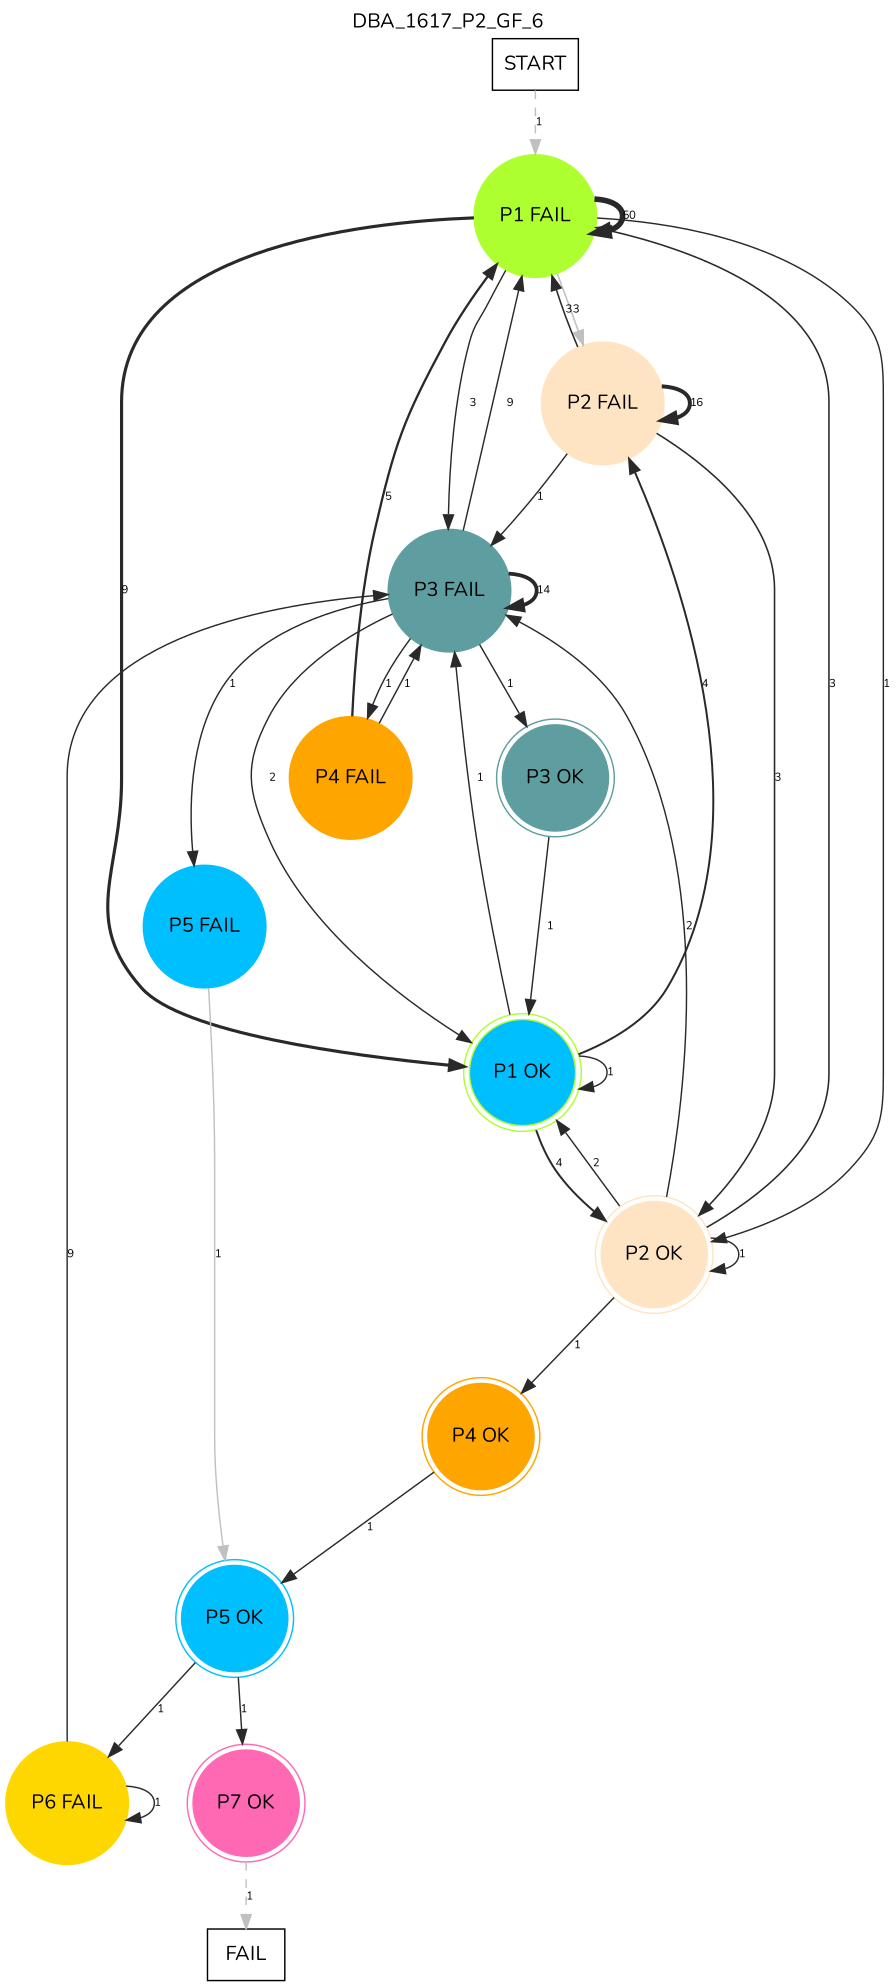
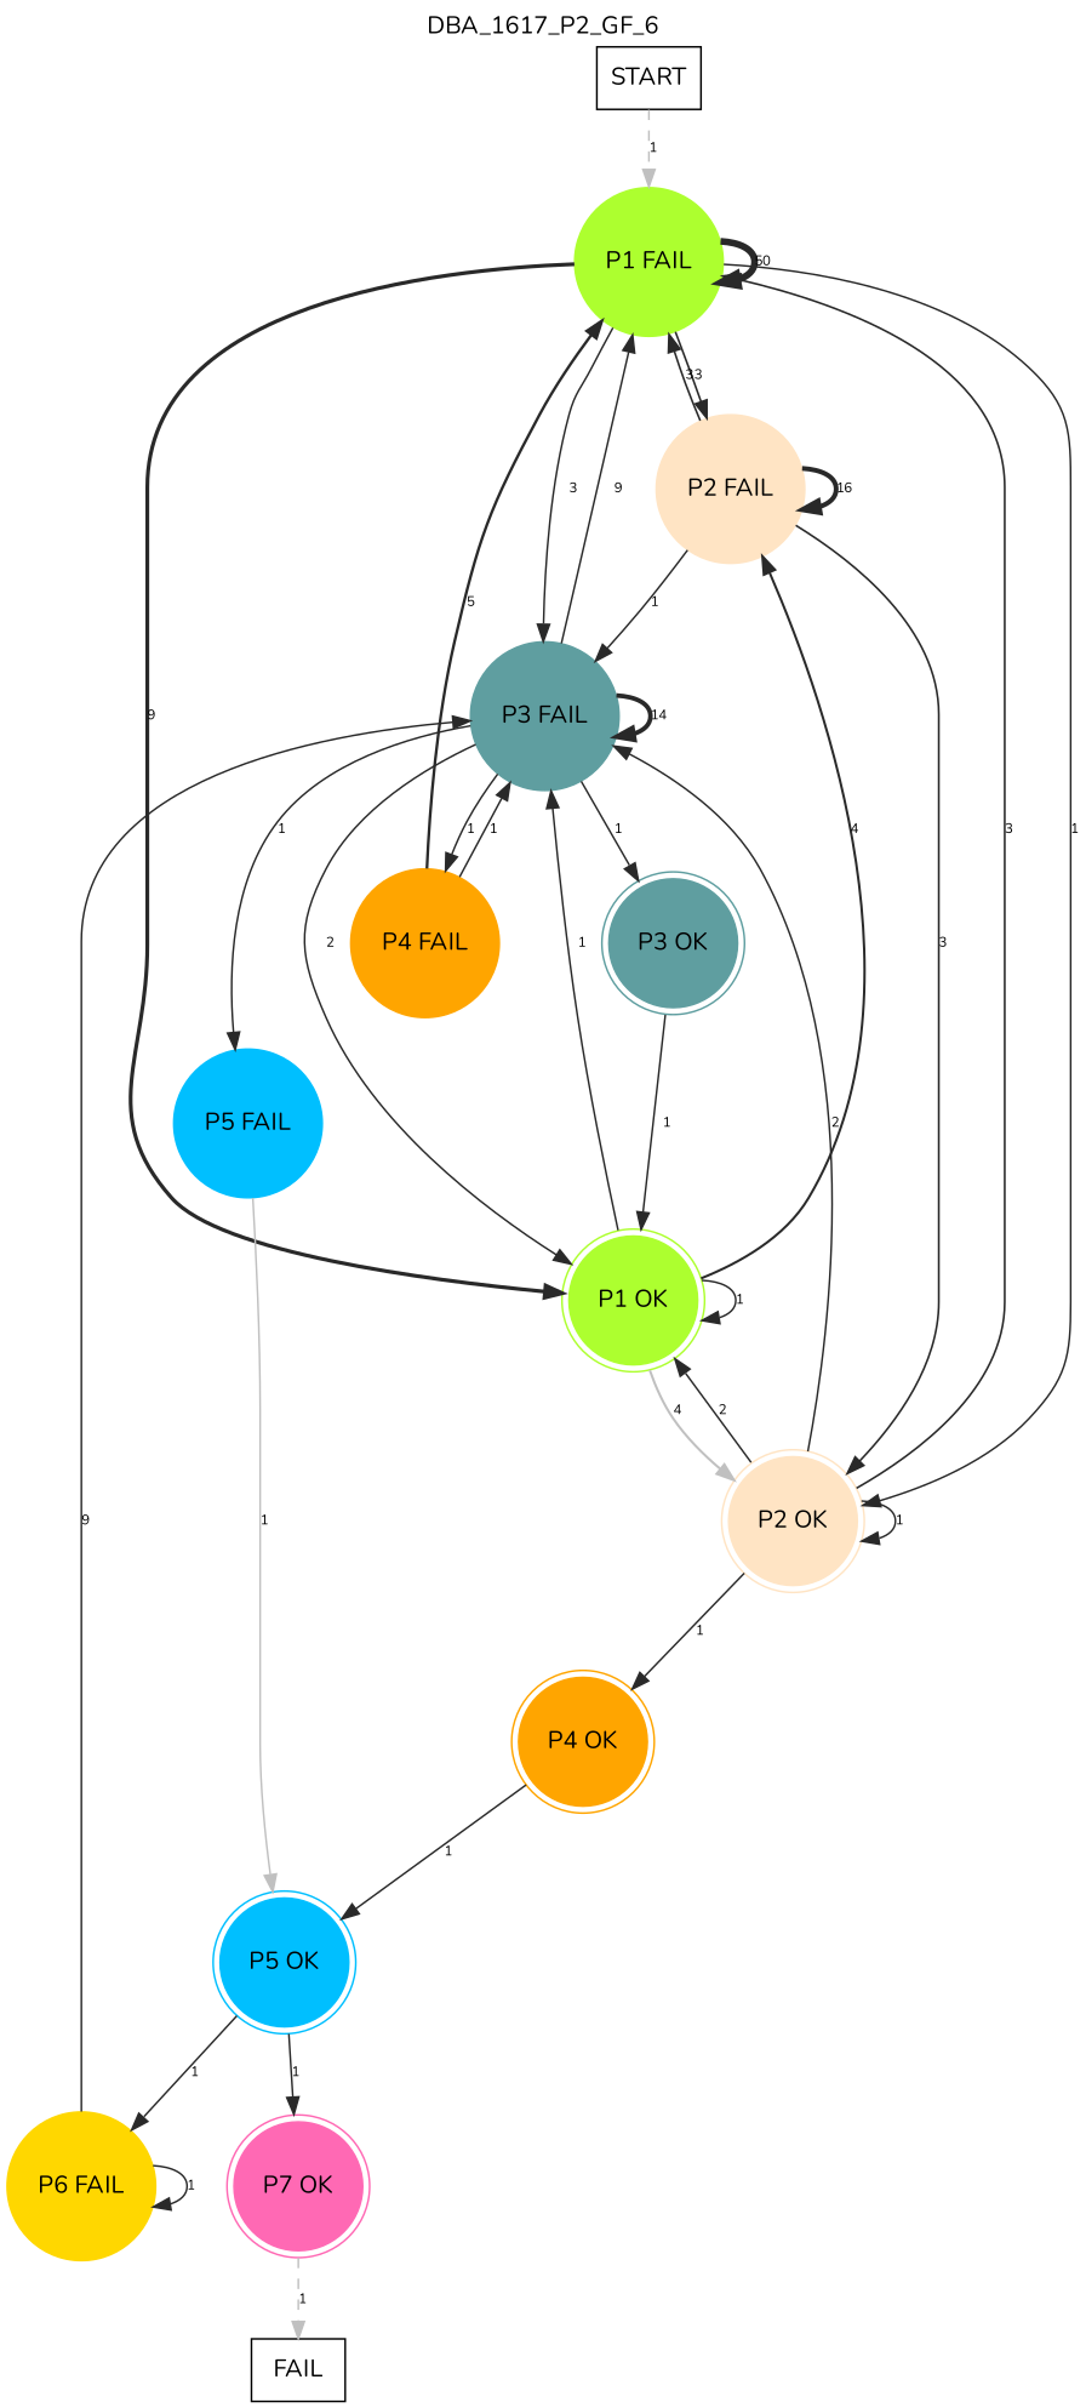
  digraph {
    fontname=Nunito
    label=DBA_1617_P2_GF_6
    labelloc=t
    node [color=black fontname=Nunito shape=circle style=filled]
    edge [color=grey16 fontname=Nunito fontsize=8 labelfloat=false penwidth=1]
    START [fillcolor=white shape=box]
    "P1 FAIL" [color=greenyellow]
    "P2 FAIL" [color=bisque]
-   "P1 OK" [color=greenyellow peripheries=2 fillcolor=deepskyblue]
+   "P1 OK" [color=greenyellow peripheries=2]
    "P2 OK" [color=bisque peripheries=2]
    "P3 FAIL" [color=cadetblue]
    "P4 OK" [color=orange peripheries=2]
    "P4 FAIL" [color=orange]
    "P5 FAIL" [color=deepskyblue]
    "P3 OK" [color=cadetblue peripheries=2]
    "P5 OK" [color=deepskyblue peripheries=2]
    "P6 FAIL" [color=gold]
    "P7 OK" [color=hotpink peripheries=2]
    n14 [fillcolor=white label=FAIL shape=box]
    START -> "P1 FAIL" [color=grey label=1 style=dashed penwidth=""]
    "P1 FAIL" -> "P1 FAIL" [label=50 penwidth=3.91202300542815]
-   "P1 FAIL" -> "P2 FAIL" [color=grey label=3 penwidth=1.09861228866811]
+   "P1 FAIL" -> "P2 FAIL" [label=3 penwidth=1.09861228866811]
    "P1 FAIL" -> "P1 OK" [label=9 penwidth=2.19722457733622]
    "P1 FAIL" -> "P2 OK" [label=1]
    "P1 FAIL" -> "P3 FAIL" [label=3]
    "P2 FAIL" -> "P1 FAIL" [label=3 penwidth=1.09861228866811]
    "P2 FAIL" -> "P2 FAIL" [label=16 penwidth=2.77258872223978]
    "P2 FAIL" -> "P2 OK" [label=3 penwidth=1.09861228866811]
    "P2 FAIL" -> "P3 FAIL" [label=1]
    "P1 OK" -> "P2 FAIL" [label=4 penwidth=1.38629436111989]
    "P1 OK" -> "P1 OK" [label=1]
-   "P1 OK" -> "P2 OK" [label=4 penwidth=1.38629436111989]
+   "P1 OK" -> "P2 OK" [color=grey label=4 penwidth=1.38629436111989]
    "P1 OK" -> "P3 FAIL" [label=1]
    "P2 OK" -> "P1 FAIL" [label=3 penwidth=1.09861228866811]
    "P2 OK" -> "P1 OK" [label=2]
    "P2 OK" -> "P2 OK" [label=1]
    "P2 OK" -> "P3 FAIL" [label=2]
    "P2 OK" -> "P4 OK" [label=1]
    "P3 FAIL" -> "P1 FAIL" [label=9]
    "P3 FAIL" -> "P1 OK" [label=2]
    "P3 FAIL" -> "P3 FAIL" [label=14 penwidth=2.63905732961526]
    "P3 FAIL" -> "P4 FAIL" [label=1]
    "P3 FAIL" -> "P5 FAIL" [label=1]
    "P3 FAIL" -> "P3 OK" [label=1]
    "P4 OK" -> "P5 OK" [label=1]
    "P4 FAIL" -> "P1 FAIL" [label=5 penwidth=1.6094379124341]
    "P4 FAIL" -> "P3 FAIL" [label=1]
    "P5 FAIL" -> "P5 OK" [color=grey label=1]
    "P3 OK" -> "P1 OK" [label=1]
    "P5 OK" -> "P6 FAIL" [label=1]
    "P5 OK" -> "P7 OK" [label=1]
    "P6 FAIL" -> "P3 FAIL" [label=9]
    "P6 FAIL" -> "P6 FAIL" [label=1]
    "P7 OK" -> n14 [color=grey label=1 style=dashed penwidth=""]
  }
